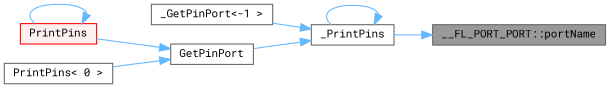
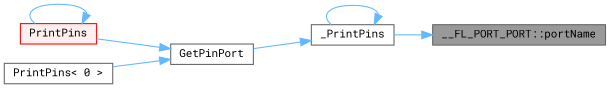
  digraph {
    fontname="Roboto Mono"
    rankdir=RL
    node [color=grey40 fillcolor=white fontname="Roboto Mono" fontsize=10 shape=box style=filled]
    edge [color=steelblue1 dir=back fontname="Roboto Mono" fontsize=10 labelfontname=Helvetica labelfontsize=10 style=solid]
    n1 [color=gray40 fillcolor=grey60 fontcolor=black height=0.2 label="__FL_PORT_PORT::portName" width=0.4]
    n2 [height=0.2 label=_PrintPins width=0.4]
-   n3 [height=0.2 label="_GetPinPort\<-1 \>" width=0.4]
    n4 [height=0.2 label=GetPinPort width=0.4]
    n5 [color=red fillcolor="#FFF0F0" height=0.2 label=PrintPins width=0.4]
    n6 [height=0.2 label="PrintPins\< 0 \>" width=0.4]
    n1 -> n2
    n2 -> n2
-   n2 -> n3
    n2 -> n4
    n4 -> n5
    n4 -> n6
    n5 -> n5
  }
